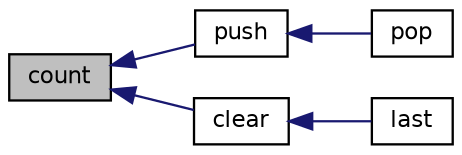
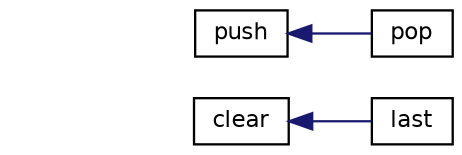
  digraph {
    rankdir=LR
    node [color=black fillcolor=white fontname=Helvetica fontsize=10 shape=record style=filled]
    edge [color=midnightblue dir=back fontname=Helvetica fontsize=10 labelfontname=Helvetica labelfontsize=10 style=solid]
-   n1 [fillcolor=grey75 fontcolor=black height=0.2 label=count width=0.4]
    n2 [height=0.2 label=push width=0.4]
    n3 [height=0.2 label=clear width=0.4]
    n4 [height=0.2 label=pop width=0.4]
    n5 [height=0.2 label=last width=0.4]
-   n1 -> n2
-   n1 -> n3
    n2 -> n4
    n3 -> n5
  }
